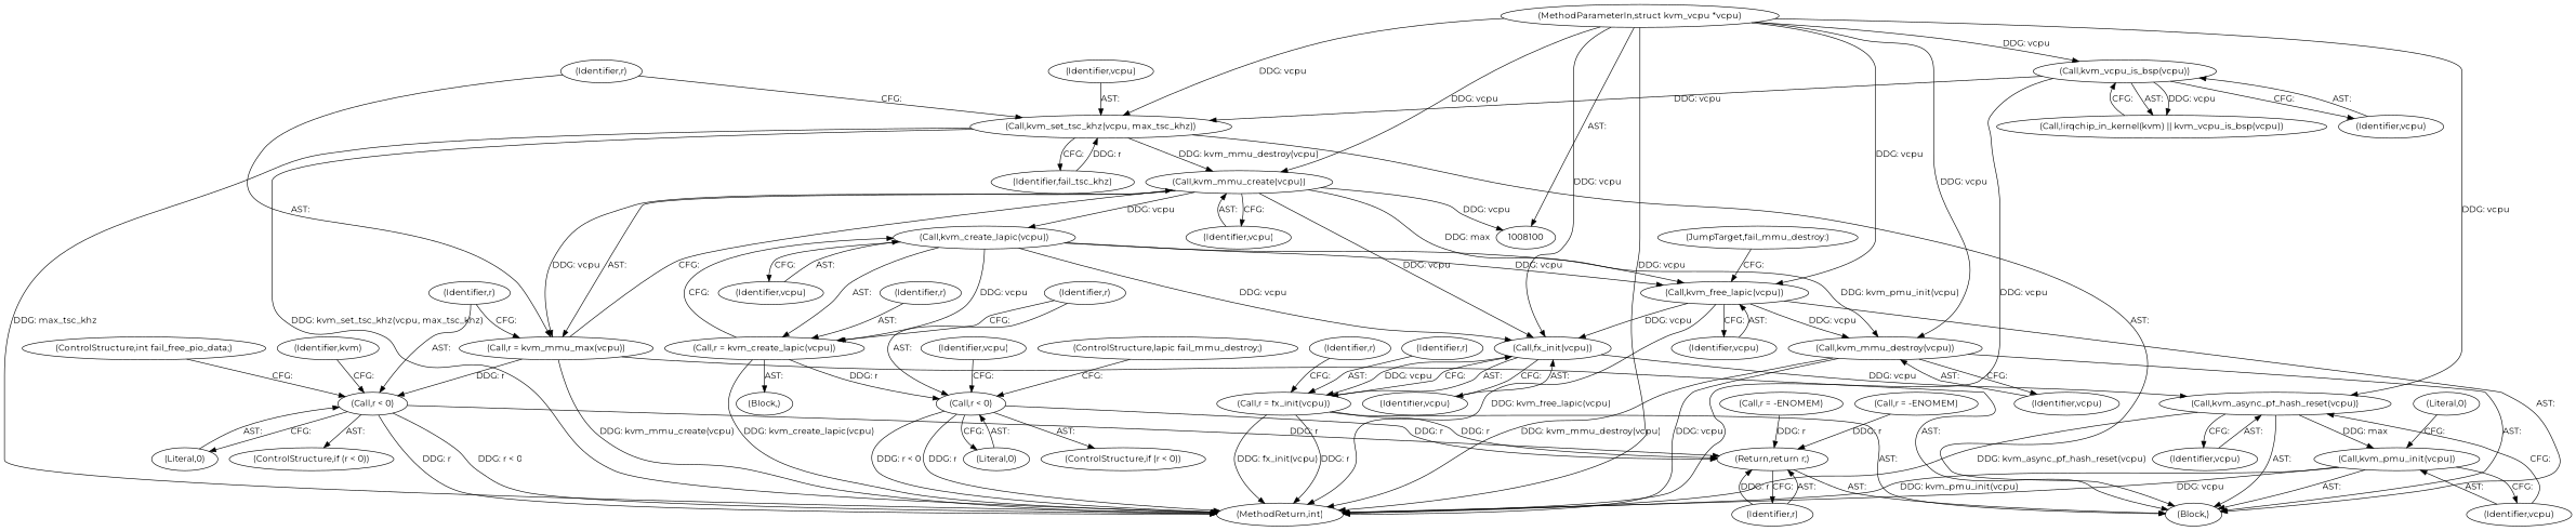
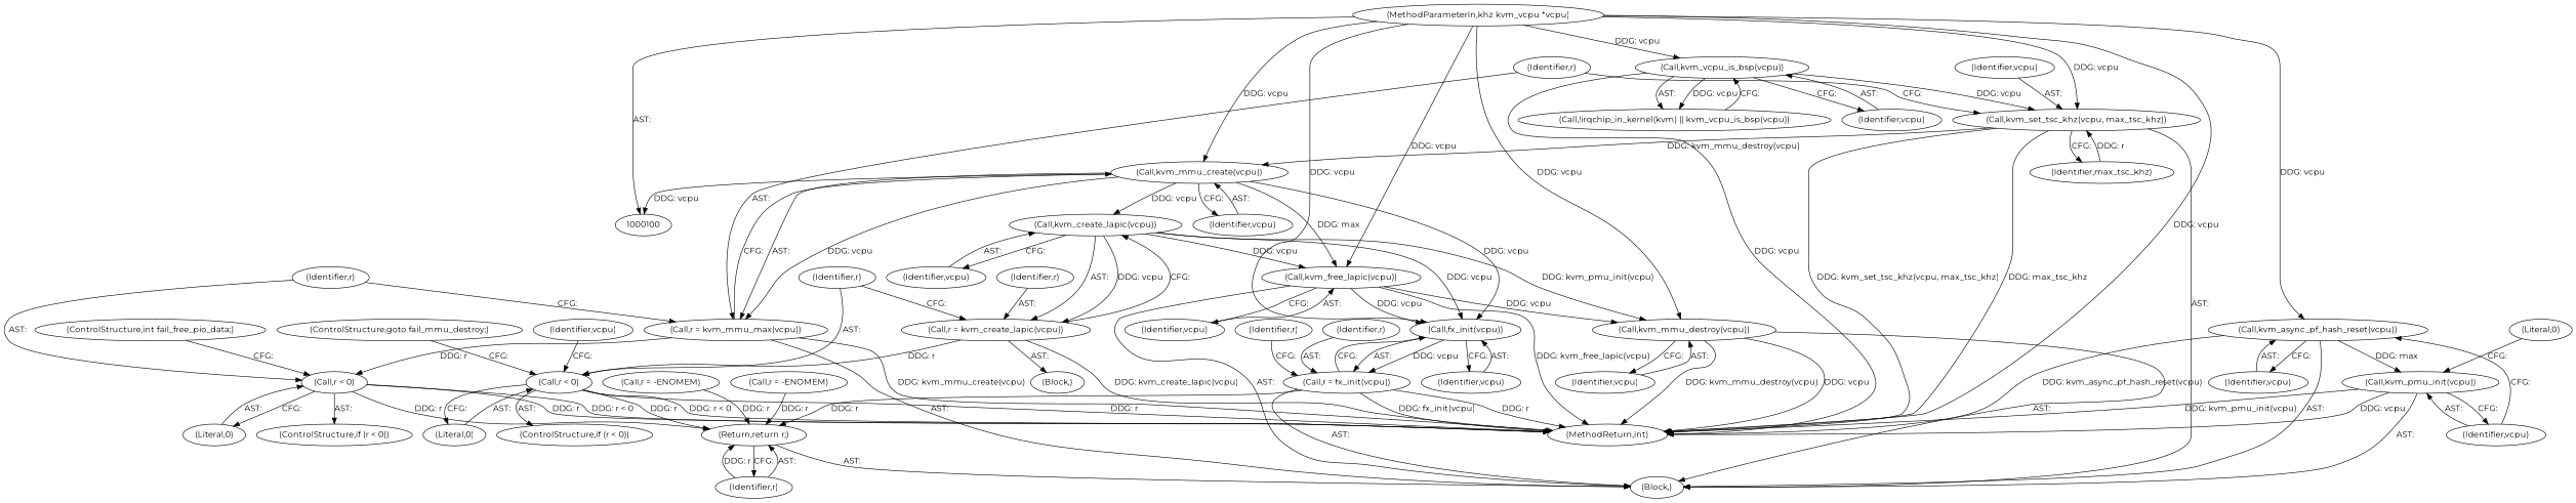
  digraph {
    fontname=Montserrat
    node [fontname=Montserrat]
    edge [fontname=Montserrat]
    n1 [label="(Call,kvm_mmu_create(vcpu))"]
    n2 [label="(Call,r = kvm_mmu_max(vcpu))"]
    n3 [label="(Call,kvm_create_lapic(vcpu))"]
    n4 [label="(Call,fx_init(vcpu))"]
    n5 [label="(Call,kvm_free_lapic(vcpu))"]
    n6 [label="(Identifier,vcpu)"]
-   1000100 [label=1008100]
+   1000100
    n8 [label="(MethodReturn,int)"]
    n9 [label="(Block,)"]
    n10 [label="(Call,r < 0)"]
    n11 [label="(Call,kvm_mmu_destroy(vcpu))"]
    n12 [label="(Call,r = kvm_create_lapic(vcpu))"]
    n13 [label="(Identifier,vcpu)"]
    n14 [label="(Call,kvm_async_pf_hash_reset(vcpu))"]
    n15 [label="(Call,r = fx_init(vcpu))"]
    n16 [label="(Identifier,vcpu)"]
    n17 [label="(Identifier,vcpu)"]
    n18 [label="(Call,kvm_set_tsc_khz(vcpu, max_tsc_khz))"]
-   n19 [label="(Identifier,fail_tsc_khz)"]
+   n19 [label="(Identifier,max_tsc_khz)"]
    n20 [label="(Call,kvm_vcpu_is_bsp(vcpu))"]
    n21 [label="(Identifier,vcpu)"]
    n22 [label="(Call,!irqchip_in_kernel(kvm) || kvm_vcpu_is_bsp(vcpu))"]
-   n23 [label="(MethodParameterIn,struct kvm_vcpu *vcpu)"]
+   n23 [label="(MethodParameterIn,khz kvm_vcpu *vcpu)"]
    n24 [label="(Call,kvm_pmu_init(vcpu))"]
    n25 [label="(Identifier,vcpu)"]
    n26 [label="(Identifier,vcpu)"]
    n27 [label="(Identifier,vcpu)"]
    n28 [label="(Return,return r;)"]
    n29 [label="(Literal,0)"]
    n30 [label="(ControlStructure,if (r < 0))"]
    n31 [label="(Identifier,r)"]
    n32 [label="(Call,r < 0)"]
    n33 [label="(Block,)"]
    n34 [label="(Literal,0)"]
    n35 [label="(ControlStructure,if (r < 0))"]
    n36 [label="(Literal,0)"]
    n37 [label="(ControlStructure,int fail_free_pio_data;)"]
    n38 [label="(Identifier,vcpu)"]
-   n39 [label="(Identifier,kvm)"]
    n40 [label="(Identifier,r)"]
    n41 [label="(Identifier,r)"]
    n42 [label="(Call,r = -ENOMEM)"]
-   n43 [label="(JumpTarget,fail_mmu_destroy:)"]
    n44 [label="(Identifier,r)"]
-   n45 [label="(ControlStructure,lapic fail_mmu_destroy;)"]
+   n45 [label="(ControlStructure,goto fail_mmu_destroy;)"]
    n46 [label="(Identifier,vcpu)"]
    n47 [label="(Identifier,r)"]
    n48 [label="(Call,r = -ENOMEM)"]
    n49 [label="(Identifier,r)"]
    n50 [label="(Identifier,r)"]
    n1 -> n2 [label="AST: "]
    n1 -> n2 [label="DDG: vcpu"]
    n1 -> n3 [label="DDG: vcpu"]
    n1 -> n4 [label="DDG: vcpu"]
    n1 -> n5 [label="DDG: max"]
    n1 -> n6 [label="CFG: "]
    n1 -> 1000100 [label="DDG: vcpu"]
    n2 -> n1 [label="CFG: "]
    n2 -> n8 [label="DDG: kvm_mmu_create(vcpu)"]
    n2 -> n9 [label="AST: "]
    n2 -> n10 [label="DDG: r"]
    n3 -> n4 [label="DDG: vcpu"]
    n3 -> n5 [label="DDG: vcpu"]
    n3 -> n11 [label="DDG: kvm_pmu_init(vcpu)"]
    n3 -> n12 [label="AST: "]
    n3 -> n12 [label="DDG: vcpu"]
    n3 -> n13 [label="CFG: "]
-   n4 -> n14 [label="DDG: vcpu"]
    n4 -> n15 [label="AST: "]
    n4 -> n15 [label="DDG: vcpu"]
    n4 -> n16 [label="CFG: "]
    n5 -> n4 [label="DDG: vcpu"]
    n5 -> n8 [label="DDG: kvm_free_lapic(vcpu)"]
    n5 -> n9 [label="AST: "]
    n5 -> n11 [label="DDG: vcpu"]
    n5 -> n17 [label="CFG: "]
    n6 -> n1 [label="AST: "]
    n10 -> n8 [label="DDG: r"]
    n10 -> n8 [label="DDG: r < 0"]
    n10 -> n28 [label="DDG: r"]
    n10 -> n29 [label="CFG: "]
    n10 -> n30 [label="AST: "]
    n11 -> n8 [label="DDG: kvm_mmu_destroy(vcpu)"]
    n11 -> n8 [label="DDG: vcpu"]
    n11 -> n9 [label="AST: "]
    n11 -> n27 [label="CFG: "]
    n12 -> n3 [label="CFG: "]
    n12 -> n8 [label="DDG: kvm_create_lapic(vcpu)"]
    n12 -> n32 [label="DDG: r"]
    n12 -> n33 [label="AST: "]
    n13 -> n3 [label="AST: "]
    n14 -> n8 [label="DDG: kvm_async_pf_hash_reset(vcpu)"]
    n14 -> n9 [label="AST: "]
    n14 -> n24 [label="DDG: max"]
    n14 -> n25 [label="CFG: "]
    n15 -> n4 [label="CFG: "]
    n15 -> n8 [label="DDG: fx_init(vcpu)"]
    n15 -> n8 [label="DDG: r"]
    n15 -> n9 [label="AST: "]
    n15 -> n28 [label="DDG: r"]
    n16 -> n4 [label="AST: "]
    n17 -> n5 [label="AST: "]
    n18 -> n1 [label="DDG: kvm_mmu_destroy(vcpu)"]
    n18 -> n8 [label="DDG: kvm_set_tsc_khz(vcpu, max_tsc_khz)"]
    n18 -> n8 [label="DDG: max_tsc_khz"]
    n18 -> n9 [label="AST: "]
    n18 -> n19 [label="CFG: "]
    n19 -> n18 [label="DDG: r"]
    n20 -> n8 [label="DDG: vcpu"]
    n20 -> n18 [label="DDG: vcpu"]
    n20 -> n21 [label="CFG: "]
    n20 -> n22 [label="AST: "]
    n20 -> n22 [label="DDG: vcpu"]
    n21 -> n20 [label="AST: "]
    n22 -> n20 [label="CFG: "]
    n23 -> n1 [label="DDG: vcpu"]
    n23 -> n4 [label="DDG: vcpu"]
    n23 -> n5 [label="DDG: vcpu"]
    n23 -> 1000100 [label="AST: "]
    n23 -> n8 [label="DDG: vcpu"]
    n23 -> n11 [label="DDG: vcpu"]
    n23 -> n14 [label="DDG: vcpu"]
    n23 -> n18 [label="DDG: vcpu"]
    n23 -> n20 [label="DDG: vcpu"]
    n24 -> n8 [label="DDG: kvm_pmu_init(vcpu)"]
    n24 -> n8 [label="DDG: vcpu"]
    n24 -> n9 [label="AST: "]
    n24 -> n26 [label="CFG: "]
    n25 -> n14 [label="AST: "]
    n26 -> n14 [label="CFG: "]
    n26 -> n24 [label="AST: "]
    n27 -> n11 [label="AST: "]
    n28 -> n9 [label="AST: "]
    n28 -> n31 [label="CFG: "]
    n29 -> n10 [label="AST: "]
    n31 -> n28 [label="AST: "]
    n31 -> n28 [label="DDG: r"]
    n32 -> n8 [label="DDG: r"]
    n32 -> n8 [label="DDG: r < 0"]
    n32 -> n28 [label="DDG: r"]
    n32 -> n34 [label="CFG: "]
    n32 -> n35 [label="AST: "]
    n34 -> n32 [label="AST: "]
    n36 -> n24 [label="CFG: "]
    n37 -> n10 [label="CFG: "]
    n38 -> n18 [label="AST: "]
-   n39 -> n10 [label="CFG: "]
    n40 -> n15 [label="CFG: "]
    n41 -> n2 [label="AST: "]
    n41 -> n18 [label="CFG: "]
    n42 -> n28 [label="DDG: r"]
-   n43 -> n5 [label="CFG: "]
    n44 -> n12 [label="AST: "]
    n45 -> n32 [label="CFG: "]
    n46 -> n32 [label="CFG: "]
    n47 -> n15 [label="AST: "]
    n48 -> n28 [label="DDG: r"]
    n49 -> n2 [label="CFG: "]
    n49 -> n10 [label="AST: "]
    n50 -> n12 [label="CFG: "]
    n50 -> n32 [label="AST: "]
  }
